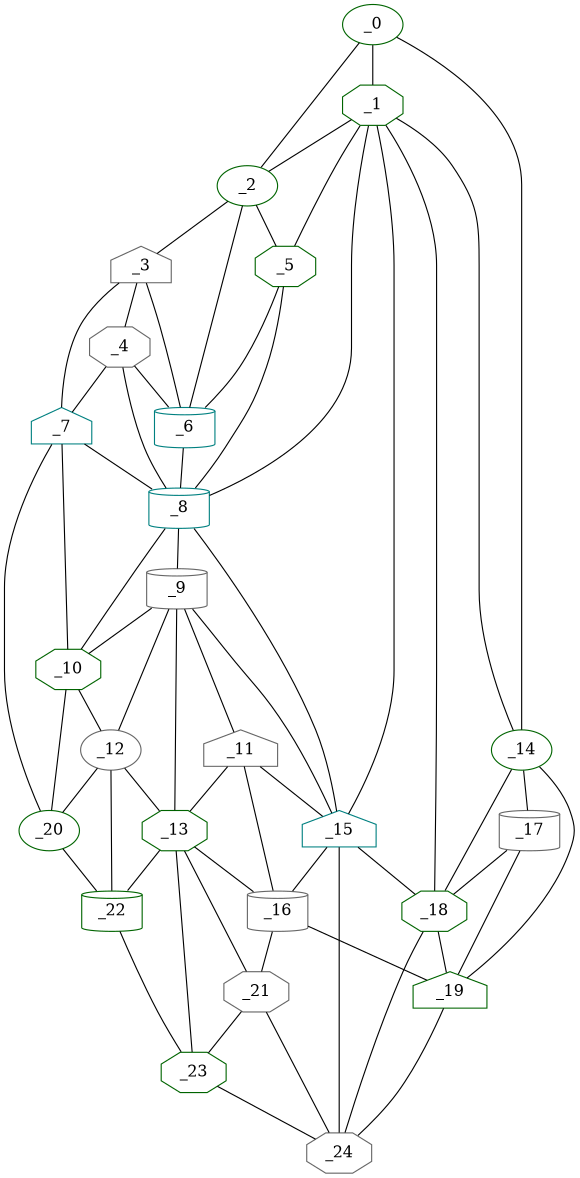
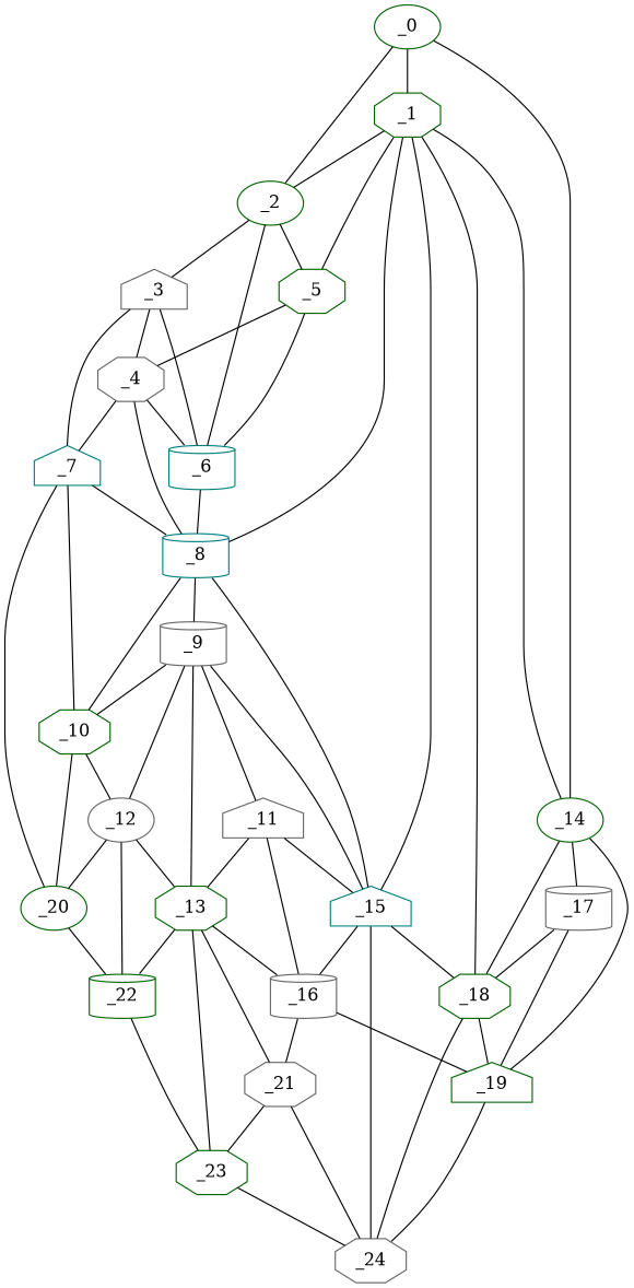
  graph {
    node [color=darkgreen shape=octagon x=97 y=34]
    edge [valence=2]
    _0 [shape=ellipse x=13 y=115]
    _1 [x=21 y=57]
    _2 [shape=ellipse x=22 y=31]
    _14 [shape=ellipse y=117]
    _5 [x=29]
    _8 [color=teal shape=cylinder x=44 y=23]
    _15 [color=teal shape=house x=98 y=58]
    _18 [x=105 y=90]
    _3 [color=gray40 shape=house x=24 y=18]
    _6 [color=teal shape=cylinder x=31 y=23]
    _17 [color=gray40 shape=cylinder x=104 y=104]
    _19 [shape=house x=107 y=99]
    _10 [x=84 y=19]
    _9 [color=gray40 shape=cylinder x=83 y=24]
    _16 [color=gray40 shape=cylinder x=104 y=41]
    _24 [color=gray40 x=116 y=40]
    _4 [color=gray40 x=29 y=14]
    _7 [color=teal shape=house x=33 y=5]
    _20 [shape=ellipse x=109 y=7]
    _12 [color=gray40 shape=ellipse y=20]
    _11 [color=gray40 shape=house x=94 y=35]
    _13 [y=28]
    _21 [color=gray40 x=115]
    _22 [shape=cylinder x=116 y=24]
    _23 [x=116 y=29]
    _0 -- _1 [valence=1]
    _0 -- _2 [valence=1]
    _0 -- _14 [valence=1]
    _1 -- _2
    _1 -- _14
    _1 -- _5
    _1 -- _8 [valence=1]
    _1 -- _15
    _1 -- _18 [valence=1]
    _2 -- _5
    _2 -- _3 [valence=1]
    _2 -- _6 [valence=1]
    _14 -- _18 [valence=1]
    _14 -- _17
    _14 -- _19 [valence=1]
-   _5 -- _8
+   _5 -- _4
    _5 -- _6
    _8 -- _15
    _8 -- _10 [valence=1]
    _8 -- _9
    _15 -- _18
    _15 -- _16 [valence=1]
    _15 -- _24 [valence=1]
    _18 -- _19
    _18 -- _24
    _3 -- _6
    _3 -- _4
    _3 -- _7 [valence=1]
    _6 -- _8
    _17 -- _18
    _17 -- _19 [valence=1]
    _19 -- _24 [valence=1]
    _10 -- _20 [valence=1]
    _10 -- _12 [valence=1]
    _9 -- _15 [valence=1]
    _9 -- _10
    _9 -- _12
    _9 -- _11
    _9 -- _13 [valence=1]
    _16 -- _19 [valence=1]
    _16 -- _21
    _4 -- _8
    _4 -- _6
    _4 -- _7
    _7 -- _8
    _7 -- _10
    _7 -- _20 [valence=1]
    _20 -- _22 [valence=1]
    _12 -- _20
    _12 -- _13
    _12 -- _22
    _11 -- _15
    _11 -- _16
    _11 -- _13
    _13 -- _16 [valence=1]
    _13 -- _21
    _13 -- _22
    _13 -- _23 [valence=1]
    _21 -- _24
    _21 -- _23
    _22 -- _23 [valence=1]
    _23 -- _24 [valence=1]
  }
